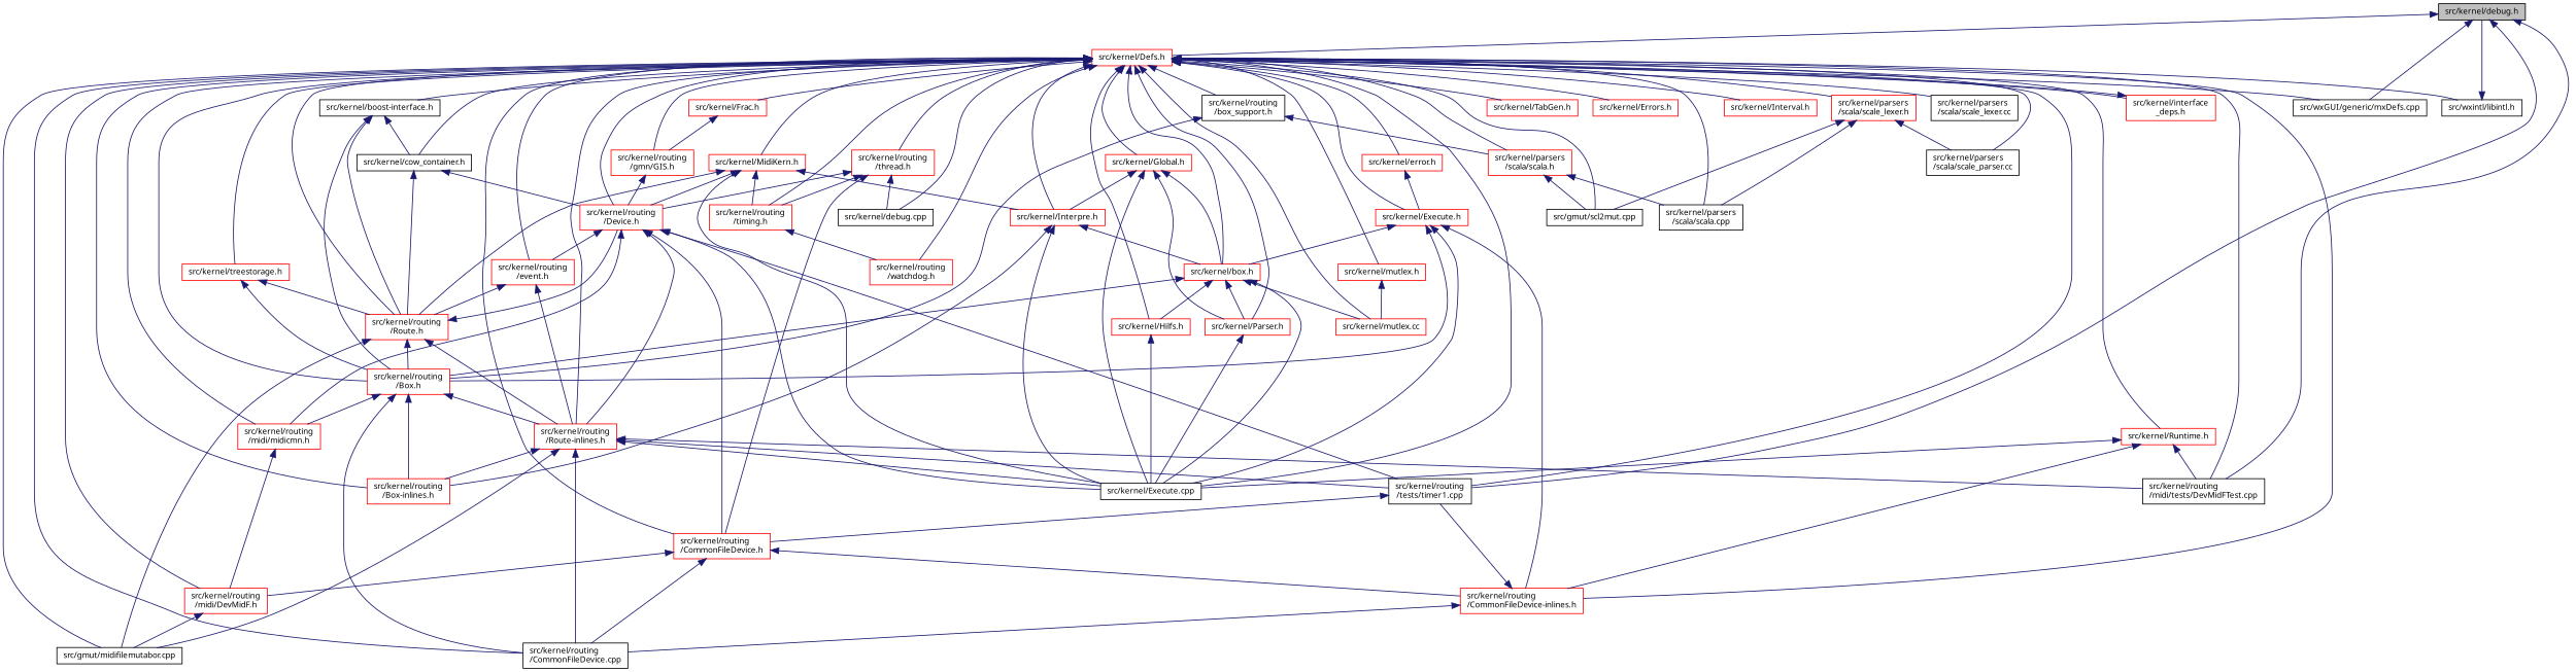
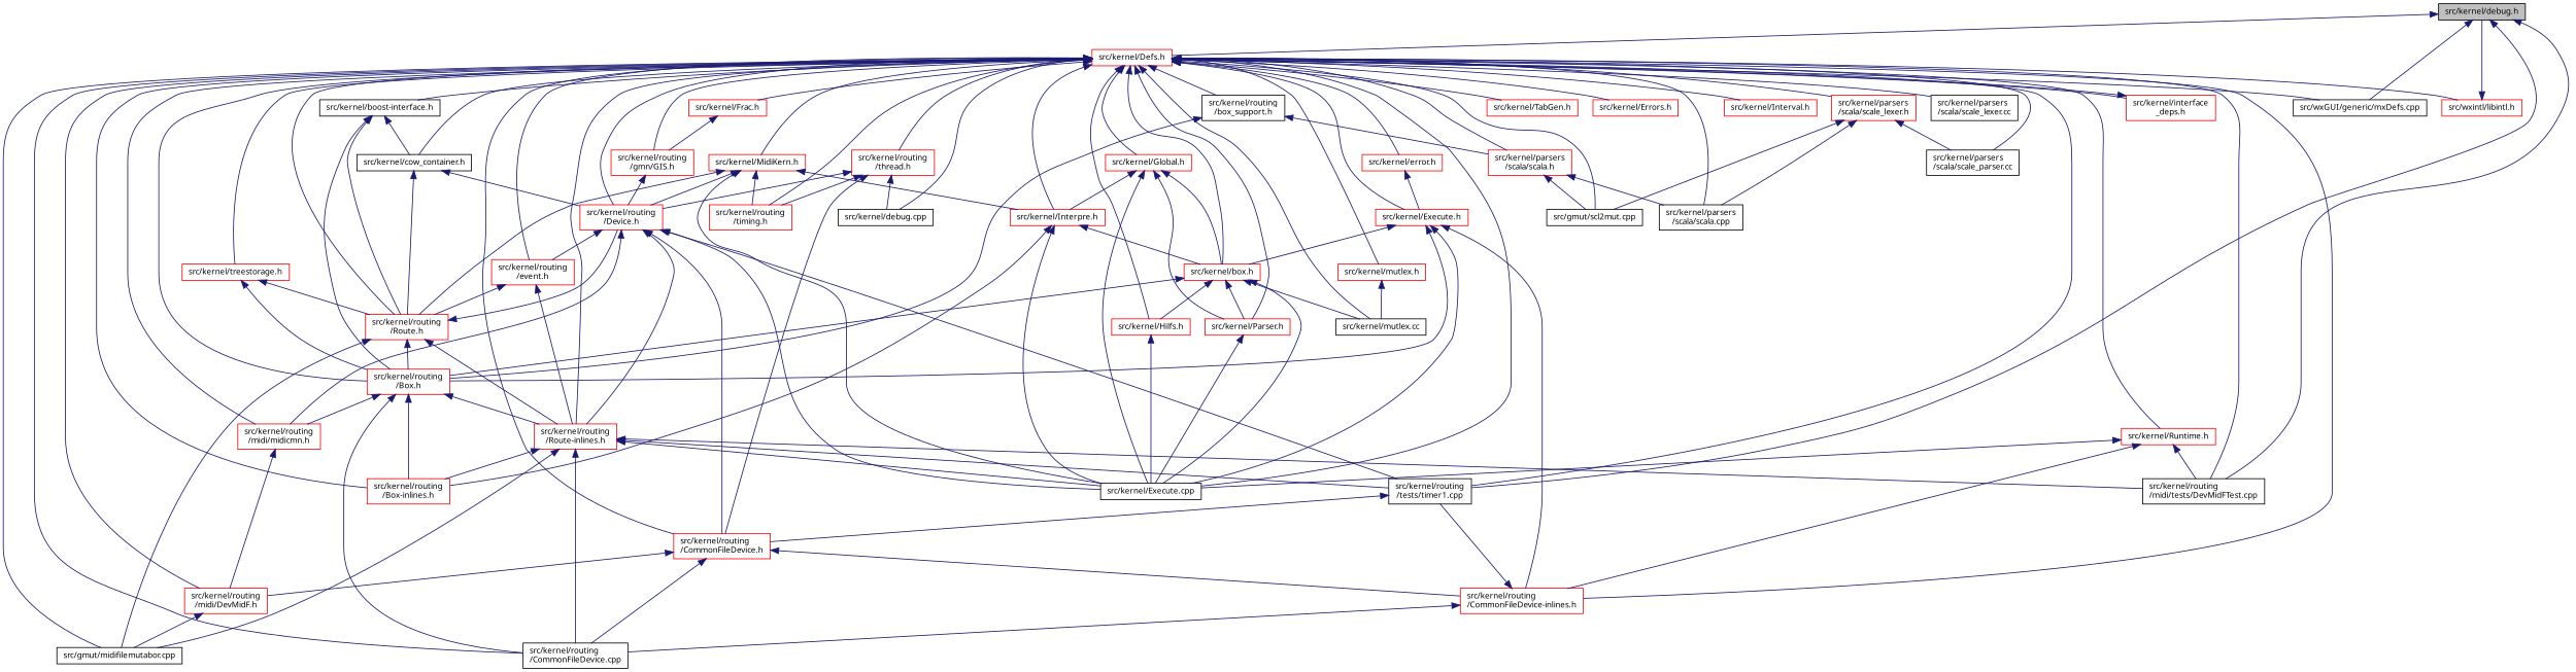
  digraph {
    node [color=red fillcolor=white fontname=Sans fontsize=10 shape=record style=filled]
    edge [color=midnightblue dir=back fontname=Sans fontsize=10 labelfontname=Sans labelfontsize=10 style=solid]
    n1 [color=black fillcolor=grey75 fontcolor=black height=0.2 label="src/kernel/debug.h" width=0.4]
    n2 [height=0.2 label="src/kernel/Defs.h" width=0.4]
    n3 [color=black height=0.2 label="src/kernel/routing\l/tests/timer1.cpp" width=0.4]
    n4 [color=black height=0.2 label="src/kernel/routing\l/midi/tests/DevMidFTest.cpp" width=0.4]
    n5 [color=black height=0.2 label="src/wxGUI/generic/mxDefs.cpp" width=0.4]
    n6 [color=black height=0.2 label="src/gmut/midifilemutabor.cpp" width=0.4]
    n7 [height=0.2 label="src/kernel/interface\l_deps.h" width=0.4]
-   n8 [color=black height=0.2 label="src/wxintl/libintl.h" width=0.4]
+   n8 [height=0.2 label="src/wxintl/libintl.h" width=0.4]
    n9 [height=0.2 label="src/kernel/routing\l/midi/DevMidF.h" width=0.4]
    n10 [height=0.2 label="src/kernel/routing\l/CommonFileDevice.h" width=0.4]
    n11 [height=0.2 label="src/kernel/routing\l/CommonFileDevice-inlines.h" width=0.4]
    n12 [color=black height=0.2 label="src/kernel/routing\l/CommonFileDevice.cpp" width=0.4]
    n13 [height=0.2 label="src/kernel/routing\l/Device.h" width=0.4]
    n14 [height=0.2 label="src/kernel/routing\l/event.h" width=0.4]
    n15 [height=0.2 label="src/kernel/routing\l/Route.h" width=0.4]
    n16 [height=0.2 label="src/kernel/routing\l/Box.h" width=0.4]
    n17 [height=0.2 label="src/kernel/routing\l/midi/midicmn.h" width=0.4]
    n18 [height=0.2 label="src/kernel/routing\l/Route-inlines.h" width=0.4]
    n19 [color=black height=0.2 label="src/kernel/Execute.cpp" width=0.4]
    n20 [height=0.2 label="src/kernel/routing\l/Box-inlines.h" width=0.4]
    n21 [color=black height=0.2 label="src/kernel/cow_container.h" width=0.4]
    n22 [color=black height=0.2 label="src/kernel/boost-interface.h" width=0.4]
    n23 [height=0.2 label="src/kernel/routing\l/gmn/GIS.h" width=0.4]
    n24 [height=0.2 label="src/kernel/Frac.h" width=0.4]
    n25 [height=0.2 label="src/kernel/MidiKern.h" width=0.4]
    n26 [height=0.2 label="src/kernel/routing\l/timing.h" width=0.4]
-   n27 [height=0.2 label="src/kernel/routing\l/watchdog.h" width=0.4]
    n28 [height=0.2 label="src/kernel/Interpre.h" width=0.4]
    n29 [height=0.2 label="src/kernel/box.h" width=0.4]
    n30 [height=0.2 label="src/kernel/Parser.h" width=0.4]
    n31 [height=0.2 label="src/kernel/Hilfs.h" width=0.4]
-   n32 [height=0.2 label="src/kernel/mutlex.cc" width=0.4]
+   n32 [color=black height=0.2 label="src/kernel/mutlex.cc" width=0.4]
    n33 [height=0.2 label="src/kernel/treestorage.h" width=0.4]
    n34 [height=0.2 label="src/kernel/routing\l/thread.h" width=0.4]
    n35 [color=black height=0.2 label="src/kernel/debug.cpp" width=0.4]
    n36 [height=0.2 label="src/kernel/Execute.h" width=0.4]
    n37 [height=0.2 label="src/kernel/error.h" width=0.4]
    n38 [height=0.2 label="src/kernel/Global.h" width=0.4]
    n39 [color=black height=0.2 label="src/kernel/routing\l/box_support.h" width=0.4]
    n40 [height=0.2 label="src/kernel/parsers\l/scala/scala.h" width=0.4]
    n41 [color=black height=0.2 label="src/gmut/scl2mut.cpp" width=0.4]
    n42 [color=black height=0.2 label="src/kernel/parsers\l/scala/scala.cpp" width=0.4]
    n43 [height=0.2 label="src/kernel/TabGen.h" width=0.4]
    n44 [height=0.2 label="src/kernel/Errors.h" width=0.4]
    n45 [height=0.2 label="src/kernel/Runtime.h" width=0.4]
    n46 [height=0.2 label="src/kernel/Interval.h" width=0.4]
    n47 [height=0.2 label="src/kernel/mutlex.h" width=0.4]
    n48 [height=0.2 label="src/kernel/parsers\l/scala/scale_lexer.h" width=0.4]
    n49 [color=black height=0.2 label="src/kernel/parsers\l/scala/scale_lexer.cc" width=0.4]
    n50 [color=black height=0.2 label="src/kernel/parsers\l/scala/scale_parser.cc" width=0.4]
    n1 -> n2
    n1 -> n3
    n1 -> n4
    n1 -> n5
    n2 -> n3
    n2 -> n4
    n2 -> n5
    n2 -> n6
    n2 -> n7
    n2 -> n8
    n2 -> n9
    n2 -> n10
    n2 -> n11
    n2 -> n12
    n2 -> n13
    n2 -> n14
    n2 -> n15
    n2 -> n16
    n2 -> n17
    n2 -> n18
    n2 -> n19
    n2 -> n20
    n2 -> n21
    n2 -> n22
    n2 -> n23
    n2 -> n24
    n2 -> n25
    n2 -> n26
-   n2 -> n27
    n2 -> n28
    n2 -> n29
    n2 -> n30
    n2 -> n31
    n2 -> n32
    n2 -> n33
    n2 -> n34
    n2 -> n35
    n2 -> n36
    n2 -> n37
    n2 -> n38
    n2 -> n39
    n2 -> n40
    n2 -> n41
    n2 -> n42
    n2 -> n43
    n2 -> n44
    n2 -> n45
    n2 -> n46
    n2 -> n47
    n2 -> n48
    n2 -> n49
    n2 -> n50
    n3 -> n10
    n7 -> n2
    n8 -> n1
    n9 -> n6
    n10 -> n9
    n10 -> n11
    n10 -> n12
    n11 -> n3
    n11 -> n12
    n13 -> n3
    n13 -> n10
    n13 -> n14
    n13 -> n17
    n13 -> n18
    n13 -> n19
    n14 -> n15
    n14 -> n18
    n15 -> n6
    n15 -> n13
    n15 -> n16
    n15 -> n18
    n16 -> n12
    n16 -> n17
    n16 -> n18
    n16 -> n20
    n17 -> n9
    n18 -> n3
    n18 -> n4
    n18 -> n6
    n18 -> n12
    n18 -> n19
    n18 -> n20
    n21 -> n13
    n21 -> n15
    n22 -> n15
    n22 -> n16
    n22 -> n21
    n23 -> n13
    n24 -> n23
    n25 -> n13
    n25 -> n15
    n25 -> n19
    n25 -> n26
    n25 -> n28
-   n26 -> n27
    n28 -> n19
    n28 -> n20
    n28 -> n29
    n29 -> n16
    n29 -> n19
    n29 -> n30
    n29 -> n31
    n29 -> n32
    n30 -> n19
    n31 -> n19
    n33 -> n15
    n33 -> n16
    n34 -> n10
    n34 -> n13
    n34 -> n26
    n34 -> n35
    n36 -> n11
    n36 -> n16
    n36 -> n19
    n36 -> n29
    n37 -> n36
    n38 -> n19
    n38 -> n28
    n38 -> n29
    n38 -> n30
    n39 -> n16
    n39 -> n40
    n40 -> n41
    n40 -> n42
    n45 -> n4
    n45 -> n11
    n45 -> n19
    n47 -> n32
    n48 -> n41
    n48 -> n42
    n48 -> n50
  }
